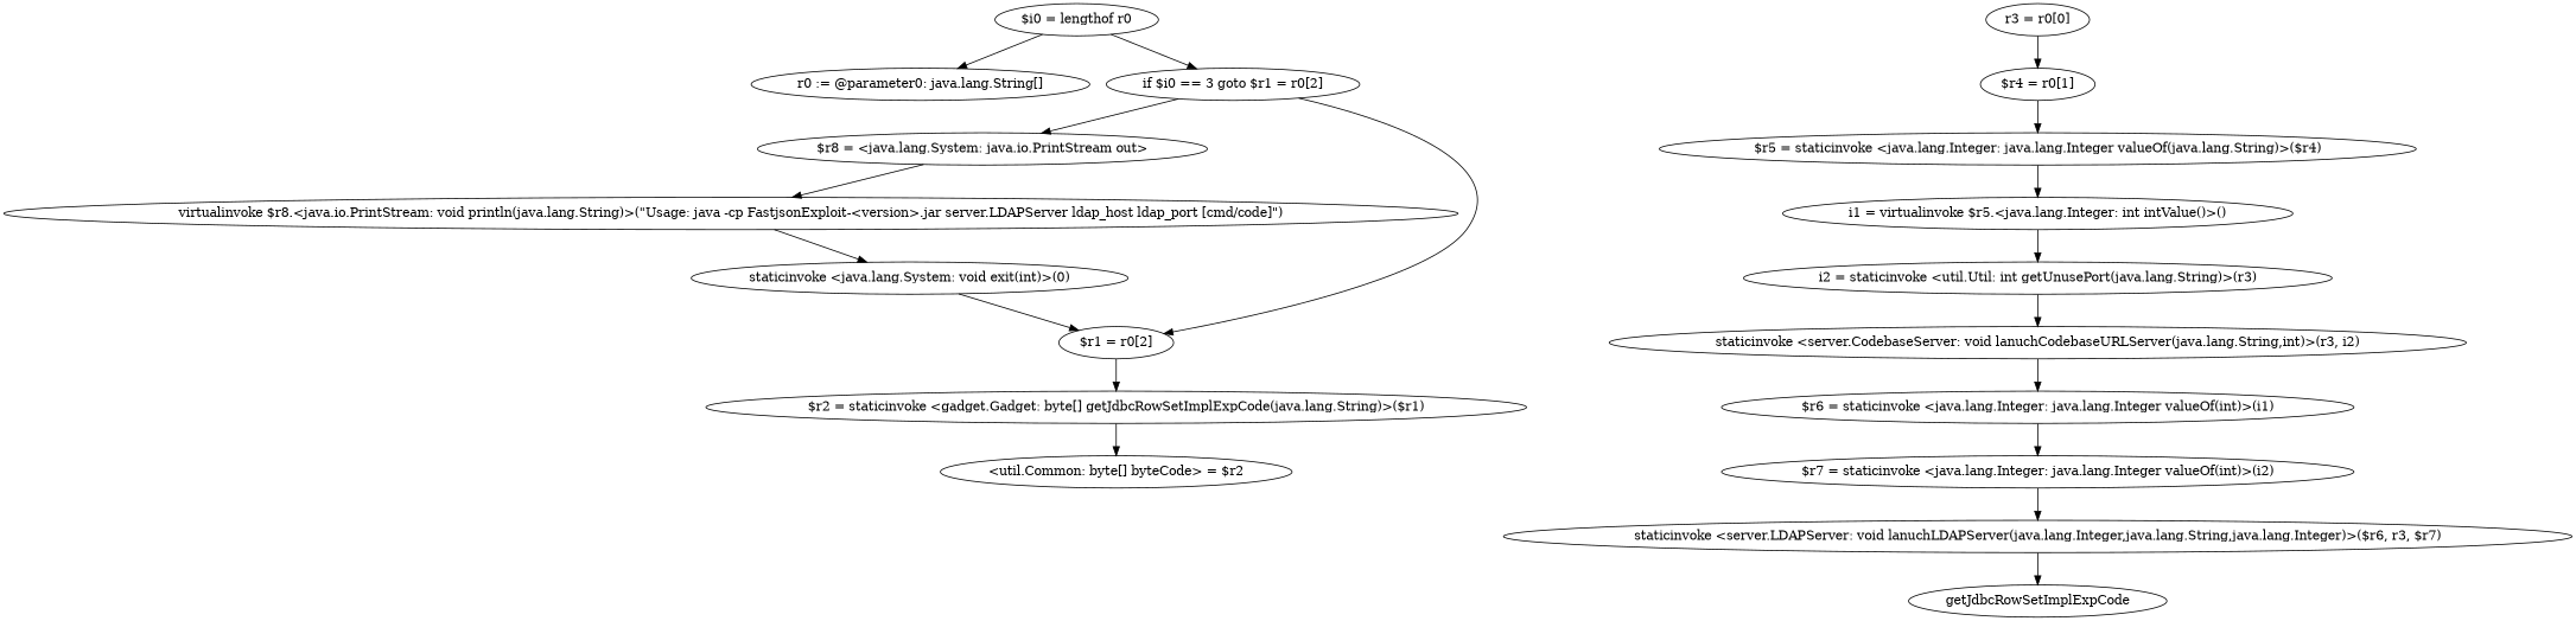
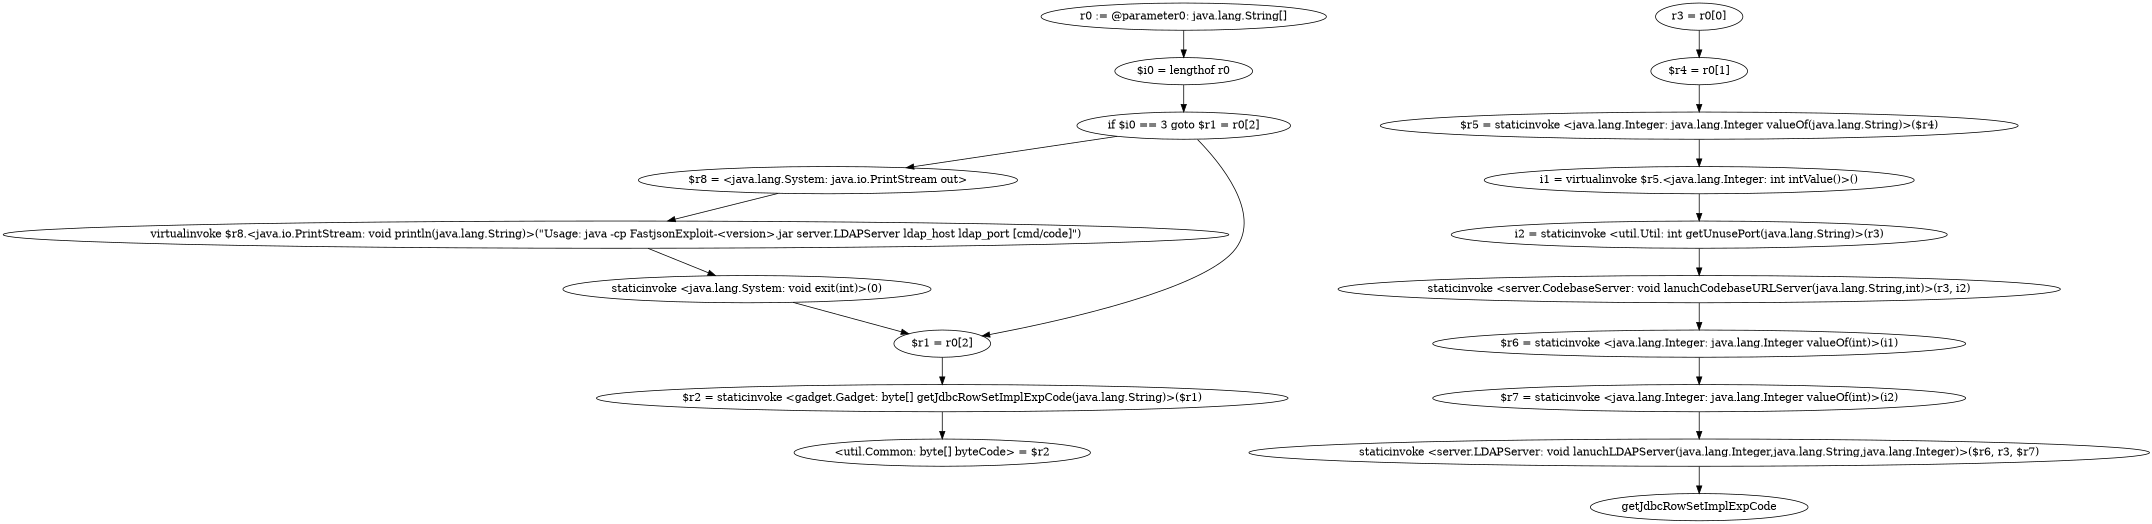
  digraph {
    "r0 := @parameter0: java.lang.String[]"
    "$i0 = lengthof r0"
    "if $i0 == 3 goto $r1 = r0[2]"
    "$r8 = <java.lang.System: java.io.PrintStream out>"
    "$r1 = r0[2]"
    "virtualinvoke $r8.<java.io.PrintStream: void println(java.lang.String)>(\"Usage: java -cp FastjsonExploit-<version>.jar server.LDAPServer ldap_host ldap_port [cmd/code]\")"
    "$r2 = staticinvoke <gadget.Gadget: byte[] getJdbcRowSetImplExpCode(java.lang.String)>($r1)"
    "staticinvoke <java.lang.System: void exit(int)>(0)"
    "<util.Common: byte[] byteCode> = $r2"
    "r3 = r0[0]"
    "$r4 = r0[1]"
    "$r5 = staticinvoke <java.lang.Integer: java.lang.Integer valueOf(java.lang.String)>($r4)"
    "i1 = virtualinvoke $r5.<java.lang.Integer: int intValue()>()"
    "i2 = staticinvoke <util.Util: int getUnusePort(java.lang.String)>(r3)"
    "staticinvoke <server.CodebaseServer: void lanuchCodebaseURLServer(java.lang.String,int)>(r3, i2)"
    "$r6 = staticinvoke <java.lang.Integer: java.lang.Integer valueOf(int)>(i1)"
    "$r7 = staticinvoke <java.lang.Integer: java.lang.Integer valueOf(int)>(i2)"
    "staticinvoke <server.LDAPServer: void lanuchLDAPServer(java.lang.Integer,java.lang.String,java.lang.Integer)>($r6, r3, $r7)"
    n19 [label=getJdbcRowSetImplExpCode]
-   "$i0 = lengthof r0" -> "r0 := @parameter0: java.lang.String[]"
+   "r0 := @parameter0: java.lang.String[]" -> "$i0 = lengthof r0"
    "$i0 = lengthof r0" -> "if $i0 == 3 goto $r1 = r0[2]"
    "if $i0 == 3 goto $r1 = r0[2]" -> "$r8 = <java.lang.System: java.io.PrintStream out>"
    "if $i0 == 3 goto $r1 = r0[2]" -> "$r1 = r0[2]"
    "$r8 = <java.lang.System: java.io.PrintStream out>" -> "virtualinvoke $r8.<java.io.PrintStream: void println(java.lang.String)>(\"Usage: java -cp FastjsonExploit-<version>.jar server.LDAPServer ldap_host ldap_port [cmd/code]\")"
    "$r1 = r0[2]" -> "$r2 = staticinvoke <gadget.Gadget: byte[] getJdbcRowSetImplExpCode(java.lang.String)>($r1)"
    "virtualinvoke $r8.<java.io.PrintStream: void println(java.lang.String)>(\"Usage: java -cp FastjsonExploit-<version>.jar server.LDAPServer ldap_host ldap_port [cmd/code]\")" -> "staticinvoke <java.lang.System: void exit(int)>(0)"
    "$r2 = staticinvoke <gadget.Gadget: byte[] getJdbcRowSetImplExpCode(java.lang.String)>($r1)" -> "<util.Common: byte[] byteCode> = $r2"
    "staticinvoke <java.lang.System: void exit(int)>(0)" -> "$r1 = r0[2]"
    "r3 = r0[0]" -> "$r4 = r0[1]"
    "$r4 = r0[1]" -> "$r5 = staticinvoke <java.lang.Integer: java.lang.Integer valueOf(java.lang.String)>($r4)"
    "$r5 = staticinvoke <java.lang.Integer: java.lang.Integer valueOf(java.lang.String)>($r4)" -> "i1 = virtualinvoke $r5.<java.lang.Integer: int intValue()>()"
    "i1 = virtualinvoke $r5.<java.lang.Integer: int intValue()>()" -> "i2 = staticinvoke <util.Util: int getUnusePort(java.lang.String)>(r3)"
    "i2 = staticinvoke <util.Util: int getUnusePort(java.lang.String)>(r3)" -> "staticinvoke <server.CodebaseServer: void lanuchCodebaseURLServer(java.lang.String,int)>(r3, i2)"
    "staticinvoke <server.CodebaseServer: void lanuchCodebaseURLServer(java.lang.String,int)>(r3, i2)" -> "$r6 = staticinvoke <java.lang.Integer: java.lang.Integer valueOf(int)>(i1)"
    "$r6 = staticinvoke <java.lang.Integer: java.lang.Integer valueOf(int)>(i1)" -> "$r7 = staticinvoke <java.lang.Integer: java.lang.Integer valueOf(int)>(i2)"
    "$r7 = staticinvoke <java.lang.Integer: java.lang.Integer valueOf(int)>(i2)" -> "staticinvoke <server.LDAPServer: void lanuchLDAPServer(java.lang.Integer,java.lang.String,java.lang.Integer)>($r6, r3, $r7)"
    "staticinvoke <server.LDAPServer: void lanuchLDAPServer(java.lang.Integer,java.lang.String,java.lang.Integer)>($r6, r3, $r7)" -> n19
  }
